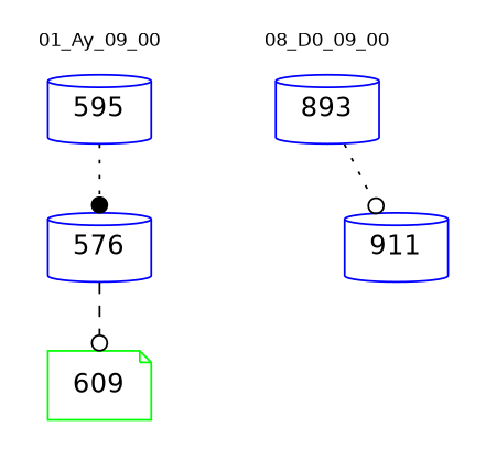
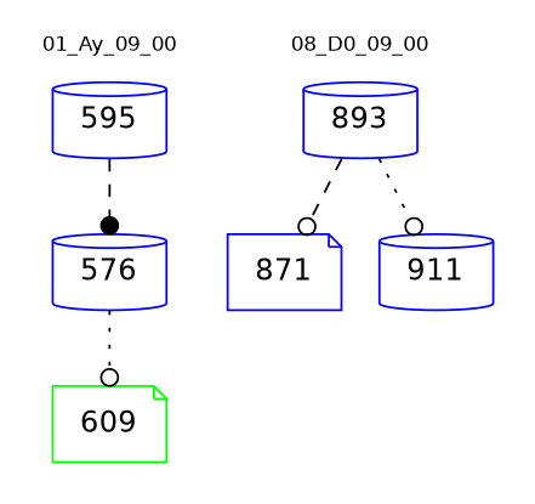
  digraph {
    fontname="DejaVu Sans"
    node [color=blue fontname="DejaVu Sans" shape=cylinder]
    edge [arrowhead=odot color=black fontname="DejaVu Sans" style=dotted]
    n1 [label=595]
    n2 [label=576]
    n3 [color=green label=609 shape=note]
    n4 [label=893]
+   n5 [label=871 shape=note]
    n6 [label=911]
    subgraph cluster_1 {
      color=white
      fontsize=10
      label="01_Ay_09_00"
      n1
      n2
      n3
    }
    subgraph cluster_2 {
      color=white
      fontsize=10
      label="08_D0_09_00"
      n4
+     n5
      n6
    }
-   n1 -> n2 [arrowhead=dot]
-   n2 -> n3 [style=dashed]
+   n1 -> n2 [arrowhead=dot style=dashed]
+   n2 -> n3
+   n4 -> n5 [style=dashed]
    n4 -> n6
  }
